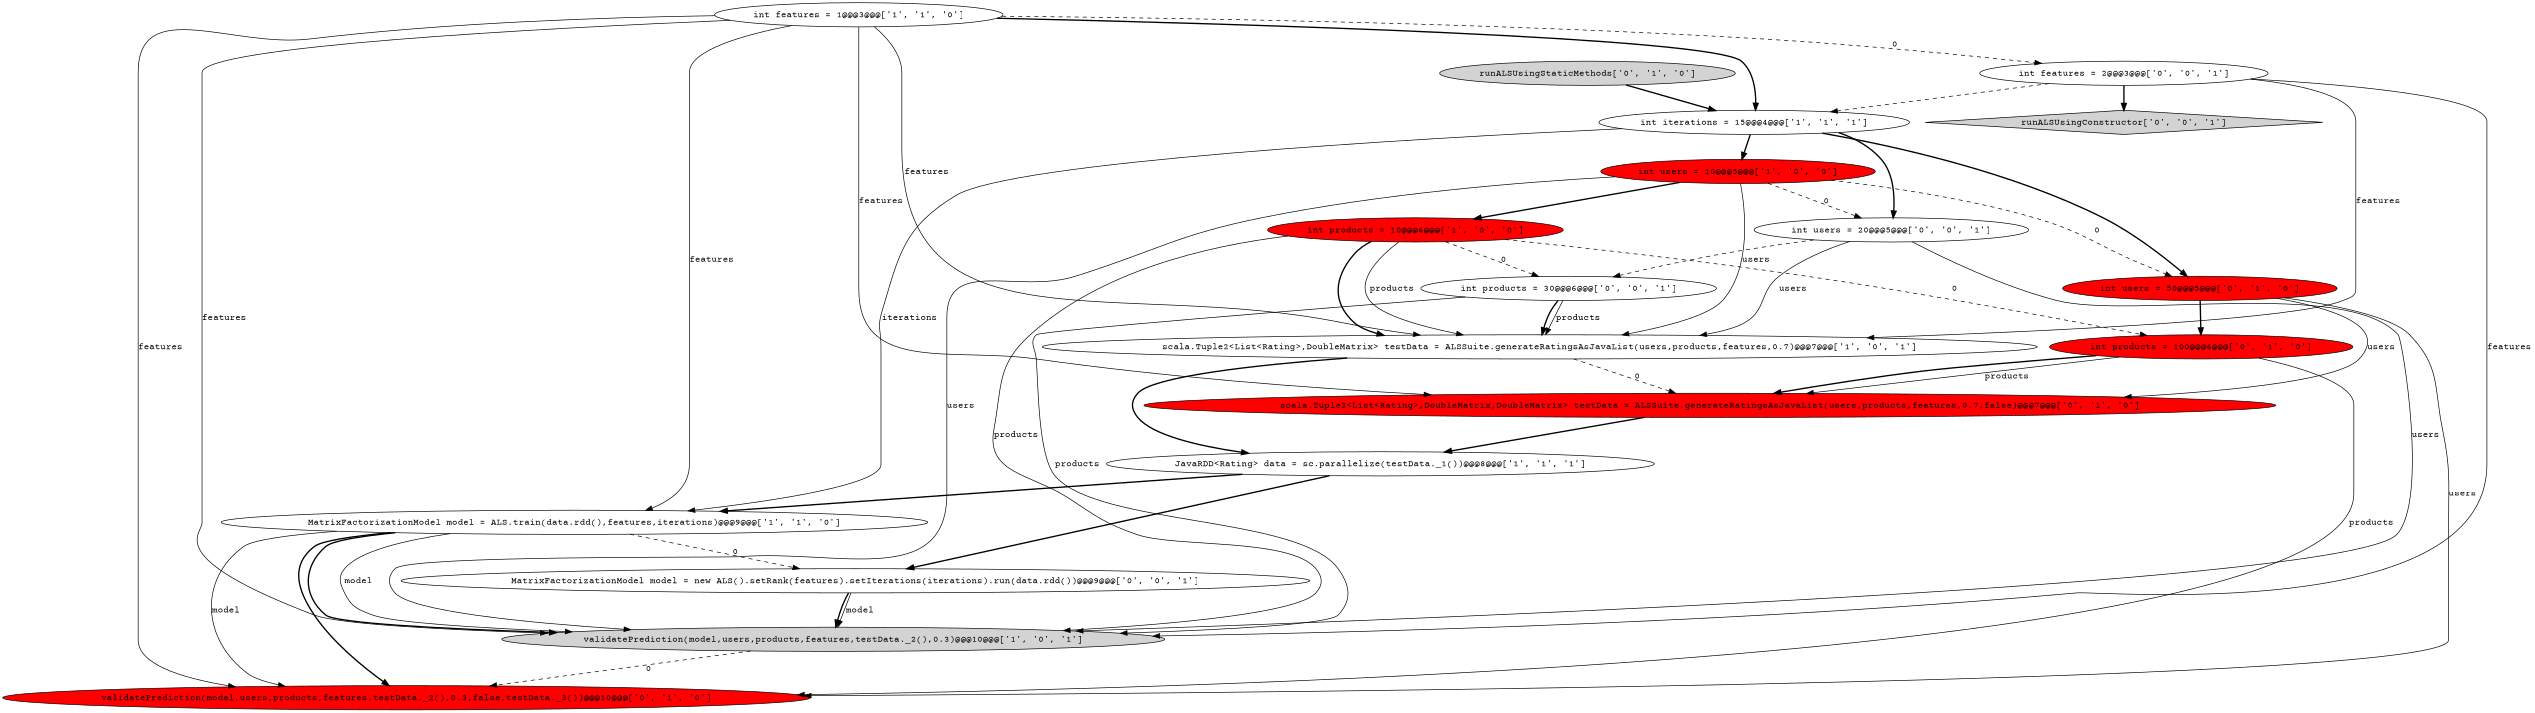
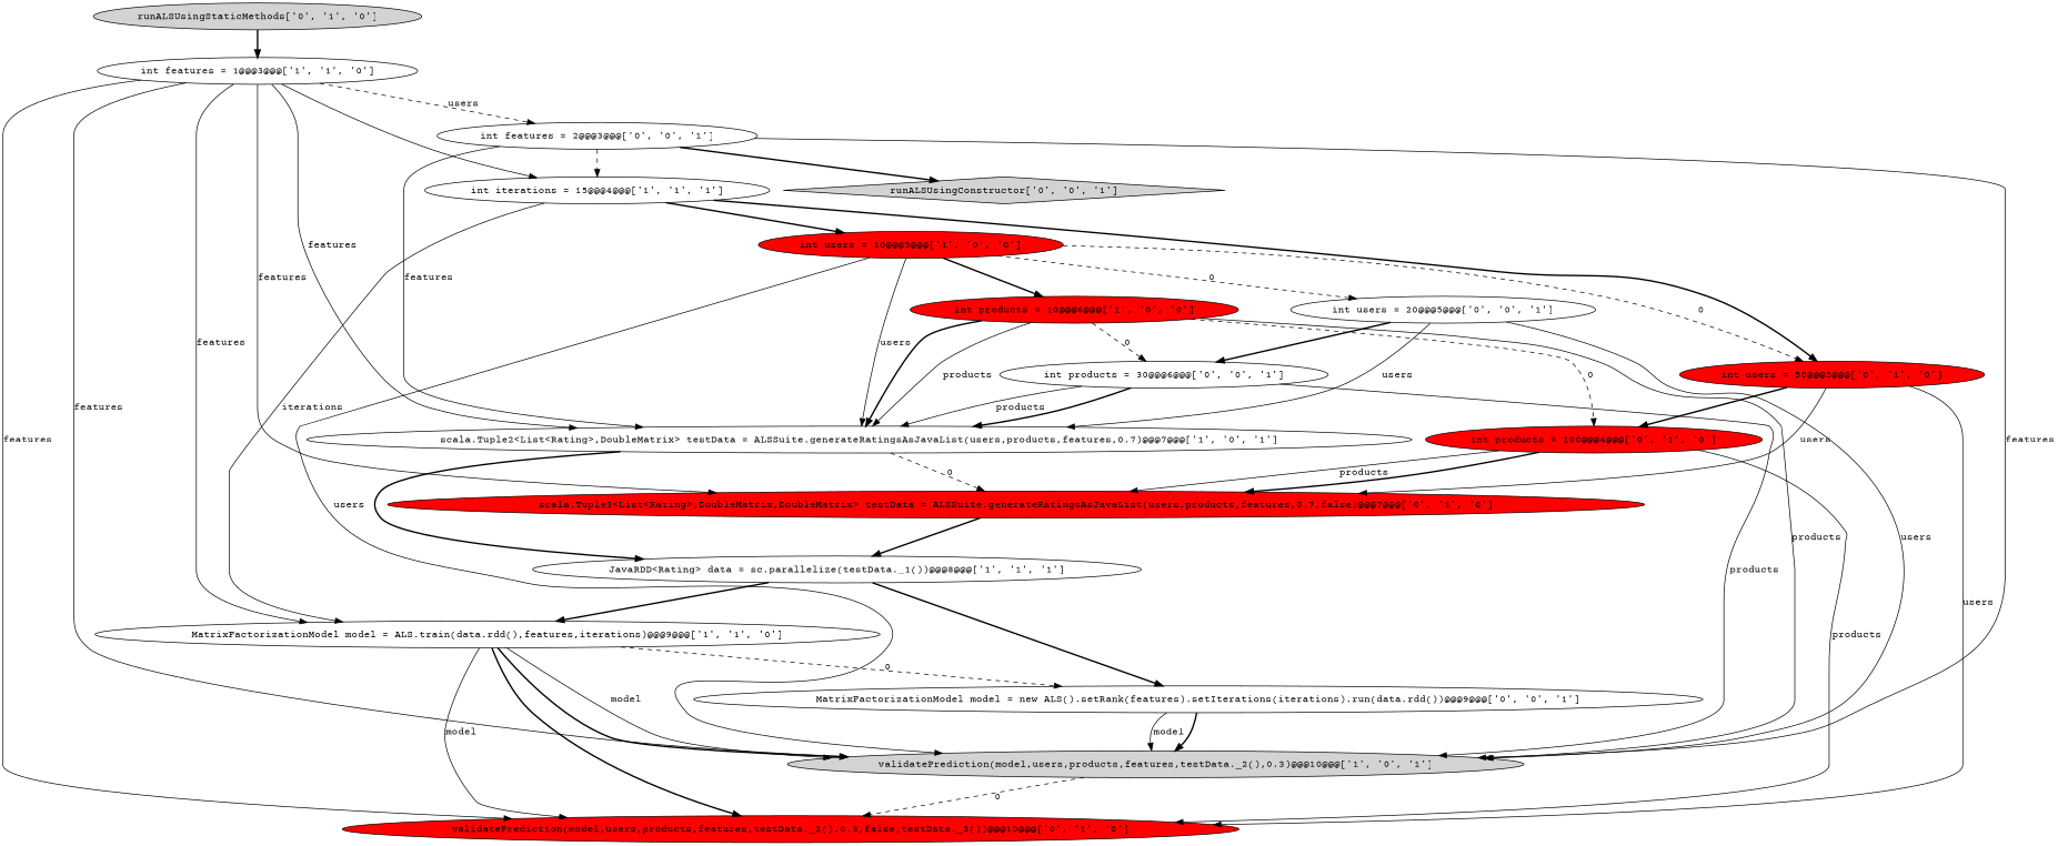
  digraph {
    fontname="Courier Prime"
    node [fillcolor=white fontname="Courier Prime" shape=ellipse style=filled]
    edge [fontname="Courier Prime" style=solid]
    n1 [label="MatrixFactorizationModel model = ALS.train(data.rdd(),features,iterations)@@@9@@@['1', '1', '0']"]
    n2 [fillcolor=red label="validatePrediction(model,users,products,features,testData._2(),0.3,false,testData._3())@@@10@@@['0', '1', '0']"]
    n3 [fillcolor=lightgray label="validatePrediction(model,users,products,features,testData._2(),0.3)@@@10@@@['1', '0', '1']"]
    n4 [label="MatrixFactorizationModel model = new ALS().setRank(features).setIterations(iterations).run(data.rdd())@@@9@@@['0', '0', '1']"]
    n5 [fillcolor=red label="int products = 10@@@6@@@['1', '0', '0']"]
    n6 [label="int products = 30@@@6@@@['0', '0', '1']"]
    n7 [label="scala.Tuple2<List<Rating>,DoubleMatrix> testData = ALSSuite.generateRatingsAsJavaList(users,products,features,0.7)@@@7@@@['1', '0', '1']"]
    n8 [fillcolor=red label="int products = 100@@@6@@@['0', '1', '0']"]
    n9 [fillcolor=red label="scala.Tuple3<List<Rating>,DoubleMatrix,DoubleMatrix> testData = ALSSuite.generateRatingsAsJavaList(users,products,features,0.7,false)@@@7@@@['0', '1', '0']"]
    n10 [label="JavaRDD<Rating> data = sc.parallelize(testData._1())@@@8@@@['1', '1', '1']"]
    n11 [label="int iterations = 15@@@4@@@['1', '1', '1']"]
    n12 [label="int users = 20@@@5@@@['0', '0', '1']"]
    n13 [fillcolor=red label="int users = 10@@@5@@@['1', '0', '0']"]
    n14 [fillcolor=red label="int users = 50@@@5@@@['0', '1', '0']"]
    n15 [fillcolor=lightgray label="runALSUsingStaticMethods['0', '1', '0']"]
    n16 [label="int features = 1@@@3@@@['1', '1', '0']"]
    n17 [label="int features = 2@@@3@@@['0', '0', '1']"]
    n18 [fillcolor=lightgray label="runALSUsingConstructor['0', '0', '1']" shape=diamond]
    n1 -> n2 [label=model]
    n1 -> n2 [style=bold]
    n1 -> n3 [style=bold]
    n1 -> n3 [label=model]
    n1 -> n4 [label=0 style=dashed]
    n3 -> n2 [label=0 style=dashed]
    n4 -> n3 [style=bold]
    n4 -> n3 [label=model]
    n5 -> n3 [label=products]
    n5 -> n6 [label=0 style=dashed]
    n5 -> n7 [style=bold]
    n5 -> n7 [label=products]
    n5 -> n8 [label=0 style=dashed]
    n6 -> n3 [label=products]
    n6 -> n7 [style=bold]
    n6 -> n7 [label=products]
    n7 -> n9 [label=0 style=dashed]
    n7 -> n10 [style=bold]
    n8 -> n2 [label=products]
    n8 -> n9 [label=products]
    n8 -> n9 [style=bold]
    n9 -> n10 [style=bold]
    n10 -> n1 [style=bold]
    n10 -> n4 [style=bold]
    n11 -> n1 [label=iterations]
-   n11 -> n12 [style=bold]
    n11 -> n13 [style=bold]
    n11 -> n14 [style=bold]
    n12 -> n3 [label=users]
-   n12 -> n6 [style=dashed]
+   n12 -> n6 [style=bold]
    n12 -> n7 [label=users]
    n13 -> n3 [label=users]
    n13 -> n5 [style=bold]
    n13 -> n7 [label=users]
    n13 -> n12 [label=0 style=dashed]
    n13 -> n14 [label=0 style=dashed]
    n14 -> n2 [label=users]
    n14 -> n8 [style=bold]
    n14 -> n9 [label=users]
-   n15 -> n11 [style=bold]
+   n15 -> n16 [style=bold]
    n16 -> n1 [label=features]
    n16 -> n2 [label=features]
    n16 -> n3 [label=features]
    n16 -> n7 [label=features]
    n16 -> n9 [label=features]
-   n16 -> n11 [style=bold]
-   n16 -> n17 [label=0 style=dashed]
+   n16 -> n11
+   n16 -> n17 [label=users style=dashed]
    n17 -> n3 [label=features]
    n17 -> n7 [label=features]
    n17 -> n11 [style=dashed]
    n17 -> n18 [style=bold]
  }
